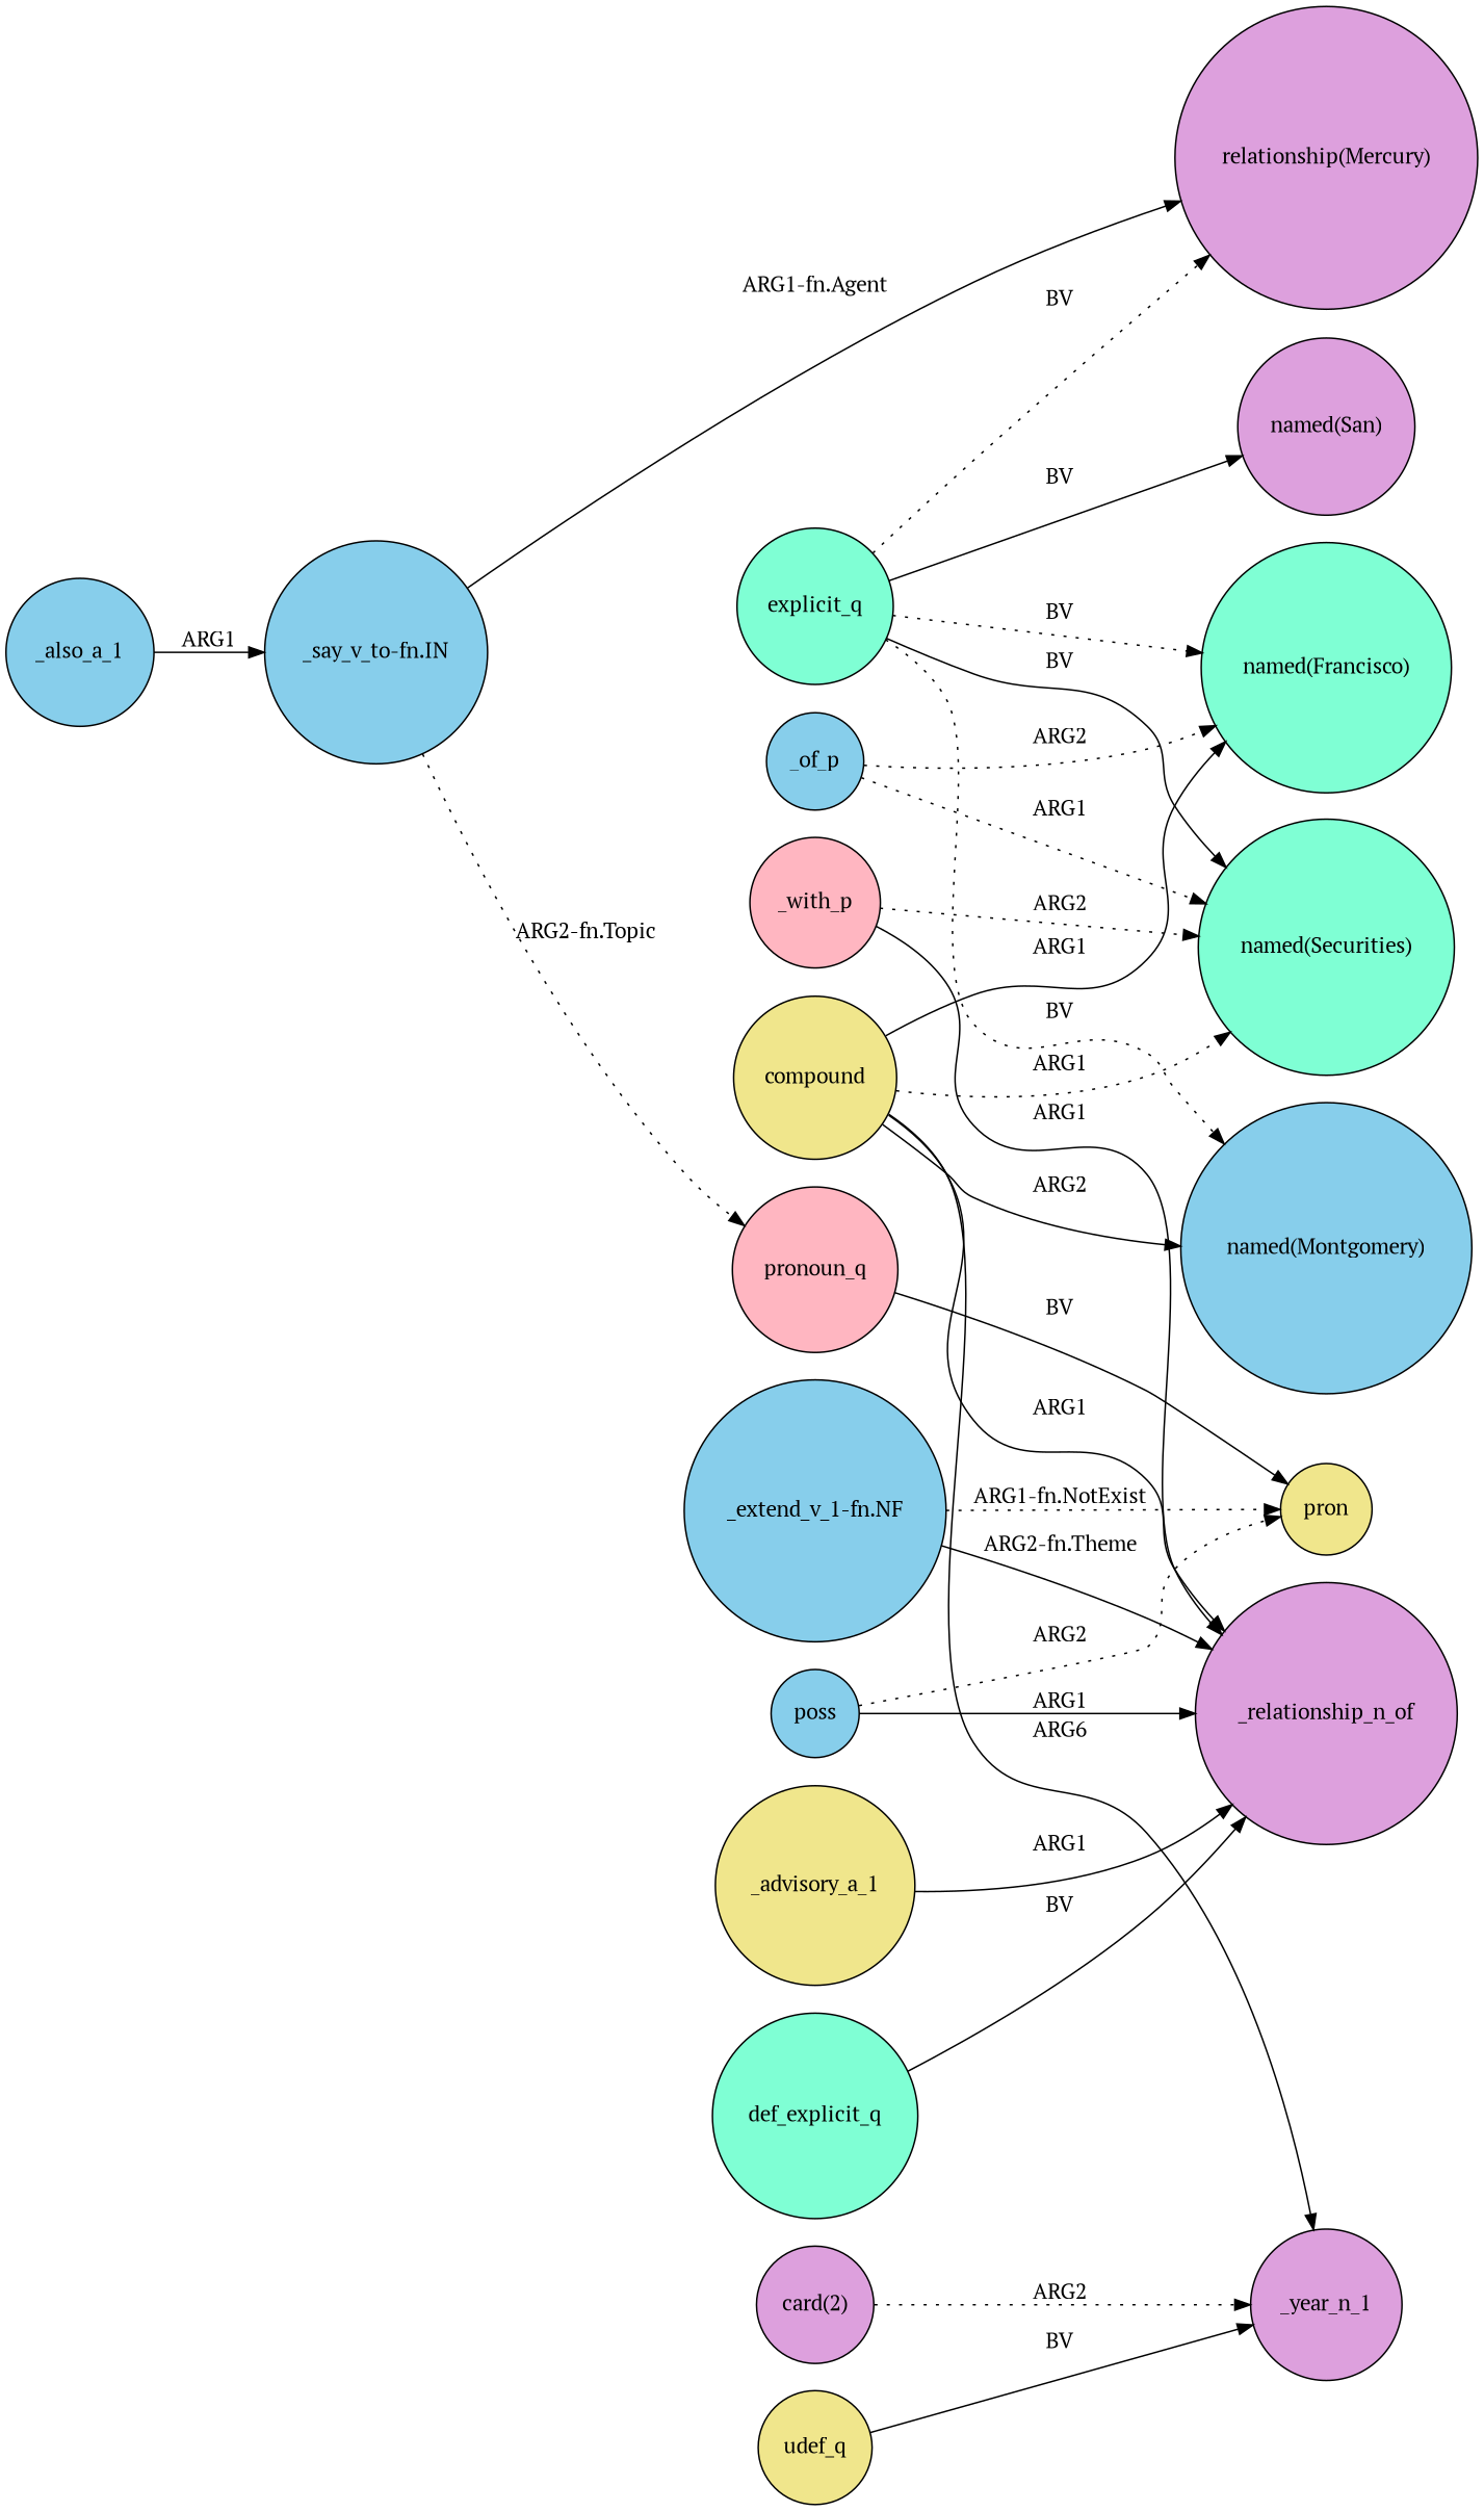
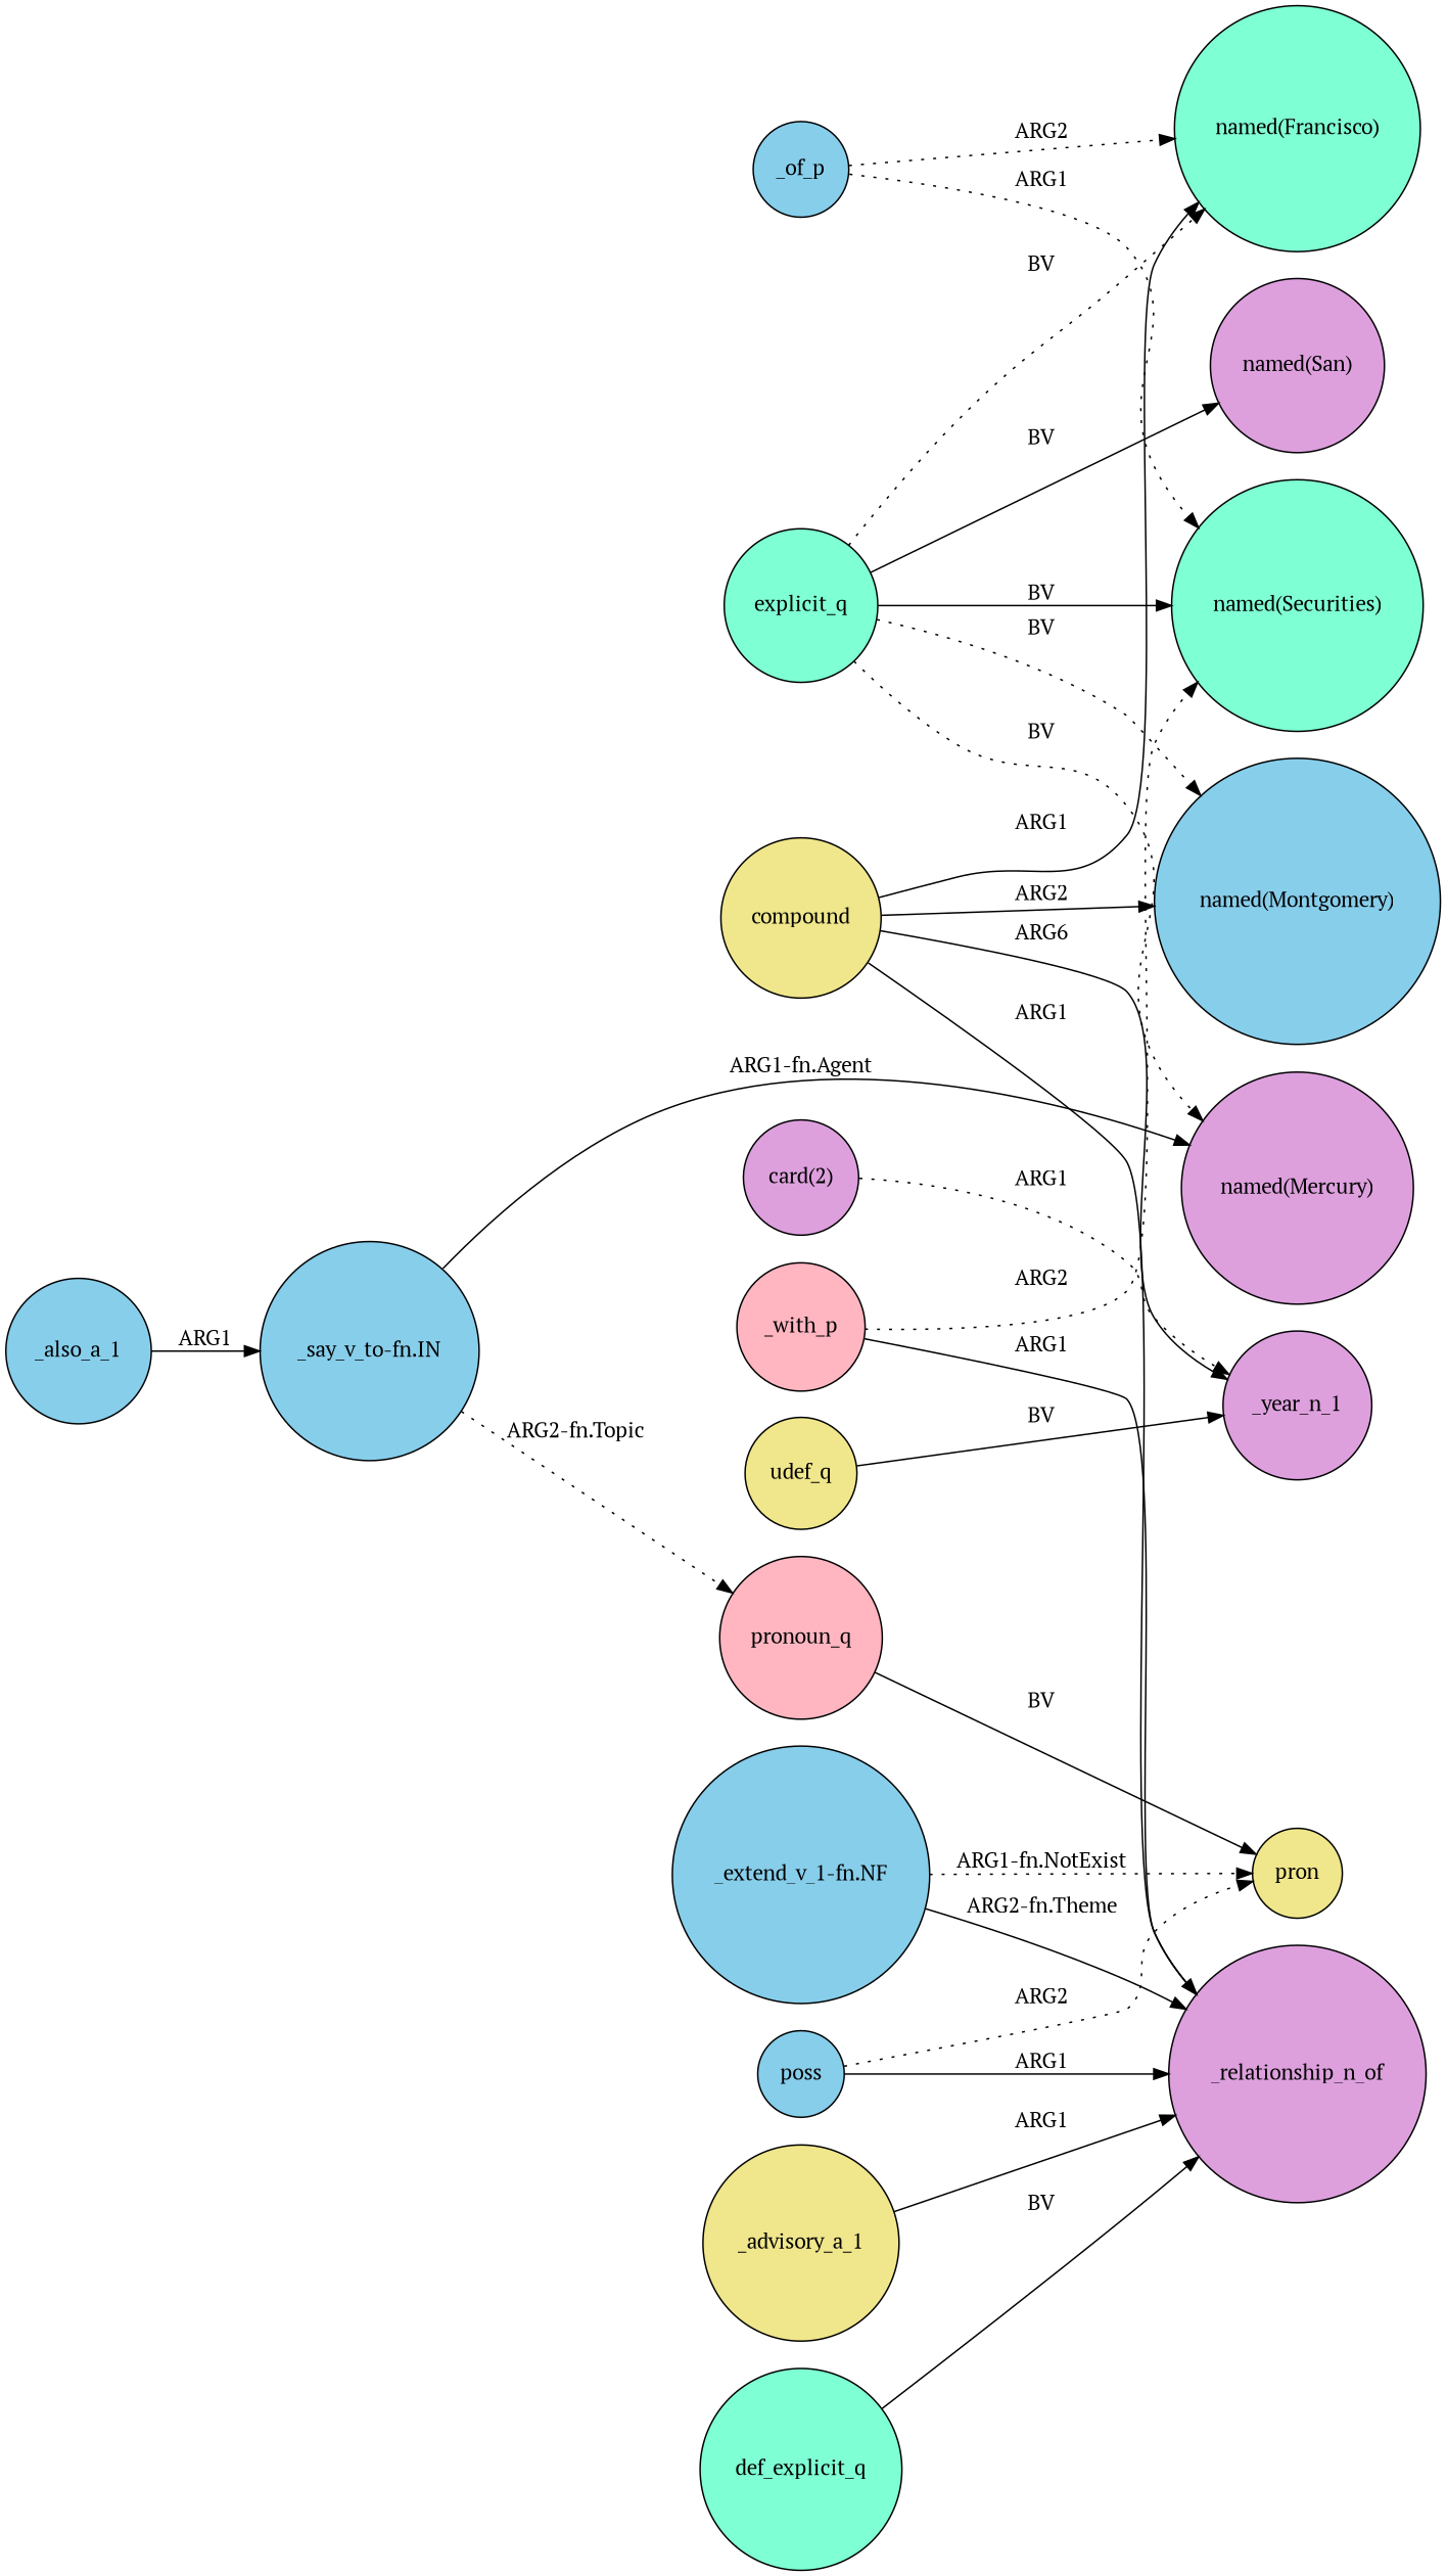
  digraph {
    fontname="PT Serif"
    rankdir=LR
    node [fillcolor=skyblue fontname="PT Serif" shape=circle style=filled]
    edge [fontname="PT Serif" style=solid]
    "named(Securities)" [fillcolor=aquamarine]
    _of_p
    "named(Francisco)" [fillcolor=aquamarine]
-   "named(Mercury)" [fillcolor=plum label="relationship(Mercury)"]
+   "named(Mercury)" [fillcolor=plum]
    "_say_v_to-fn.IN"
    pronoun_q [fillcolor=lightpink]
    pron [fillcolor=khaki]
    "_extend_v_1-fn.NF"
    _relationship_n_of [fillcolor=plum]
    _also_a_1
    poss
    n12 [fillcolor=aquamarine label=explicit_q]
    "named(San)" [fillcolor=plum]
    "named(Montgomery)"
    compound [fillcolor=khaki]
    _year_n_1 [fillcolor=plum]
    _advisory_a_1 [fillcolor=khaki]
    "card(2)" [fillcolor=plum]
    _with_p [fillcolor=lightpink]
    udef_q [fillcolor=khaki]
    def_explicit_q [fillcolor=aquamarine]
    _of_p -> "named(Securities)" [label=ARG1 style=dotted]
    _of_p -> "named(Francisco)" [label=ARG2 style=dotted]
    "_say_v_to-fn.IN" -> "named(Mercury)" [label="ARG1-fn.Agent"]
    "_say_v_to-fn.IN" -> pronoun_q [label="ARG2-fn.Topic" style=dotted]
    pronoun_q -> pron [label=BV]
    "_extend_v_1-fn.NF" -> pron [label="ARG1-fn.NotExist" style=dotted]
    "_extend_v_1-fn.NF" -> _relationship_n_of [label="ARG2-fn.Theme"]
    _also_a_1 -> "_say_v_to-fn.IN" [label=ARG1]
    poss -> pron [label=ARG2 style=dotted]
    poss -> _relationship_n_of [label=ARG1]
    n12 -> "named(Securities)" [label=BV]
    n12 -> "named(Francisco)" [label=BV style=dotted]
    n12 -> "named(Mercury)" [label=BV style=dotted]
    n12 -> "named(San)" [label=BV]
    n12 -> "named(Montgomery)" [label=BV style=dotted]
-   compound -> "named(Securities)" [label=ARG1 style=dotted]
    compound -> "named(Francisco)" [label=ARG1]
    compound -> _relationship_n_of [label=ARG1]
    compound -> "named(Montgomery)" [label=ARG2]
    compound -> _year_n_1 [label=ARG6]
    _advisory_a_1 -> _relationship_n_of [label=ARG1]
-   "card(2)" -> _year_n_1 [label=ARG2 style=dotted]
+   "card(2)" -> _year_n_1 [label=ARG1 style=dotted]
    _with_p -> "named(Securities)" [label=ARG2 style=dotted]
    _with_p -> _relationship_n_of [label=ARG1]
    udef_q -> _year_n_1 [label=BV]
    def_explicit_q -> _relationship_n_of [label=BV]
  }
